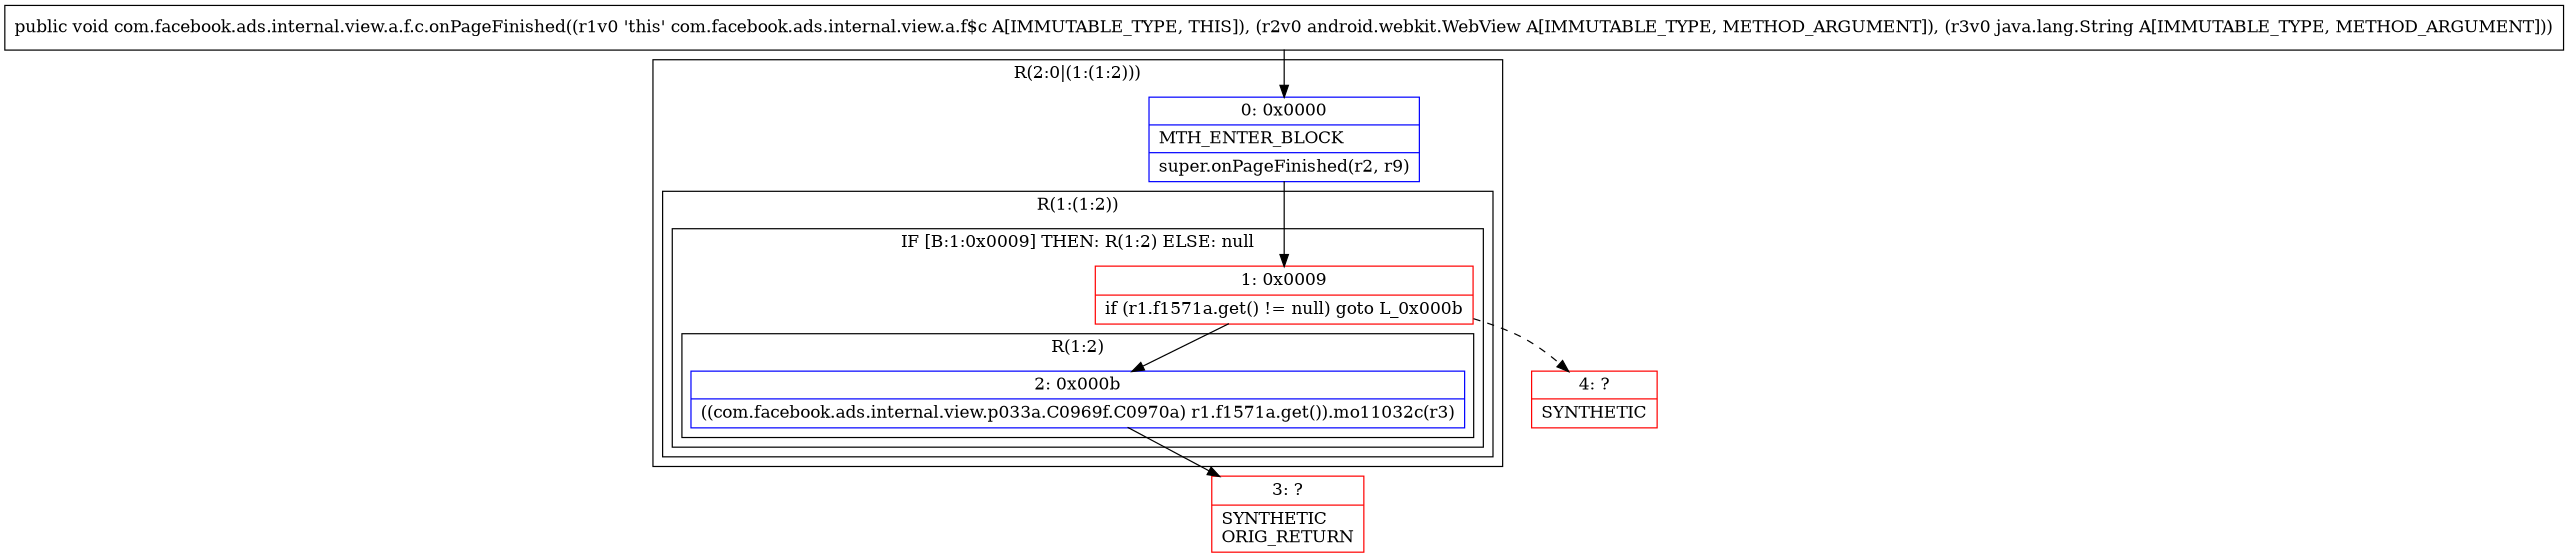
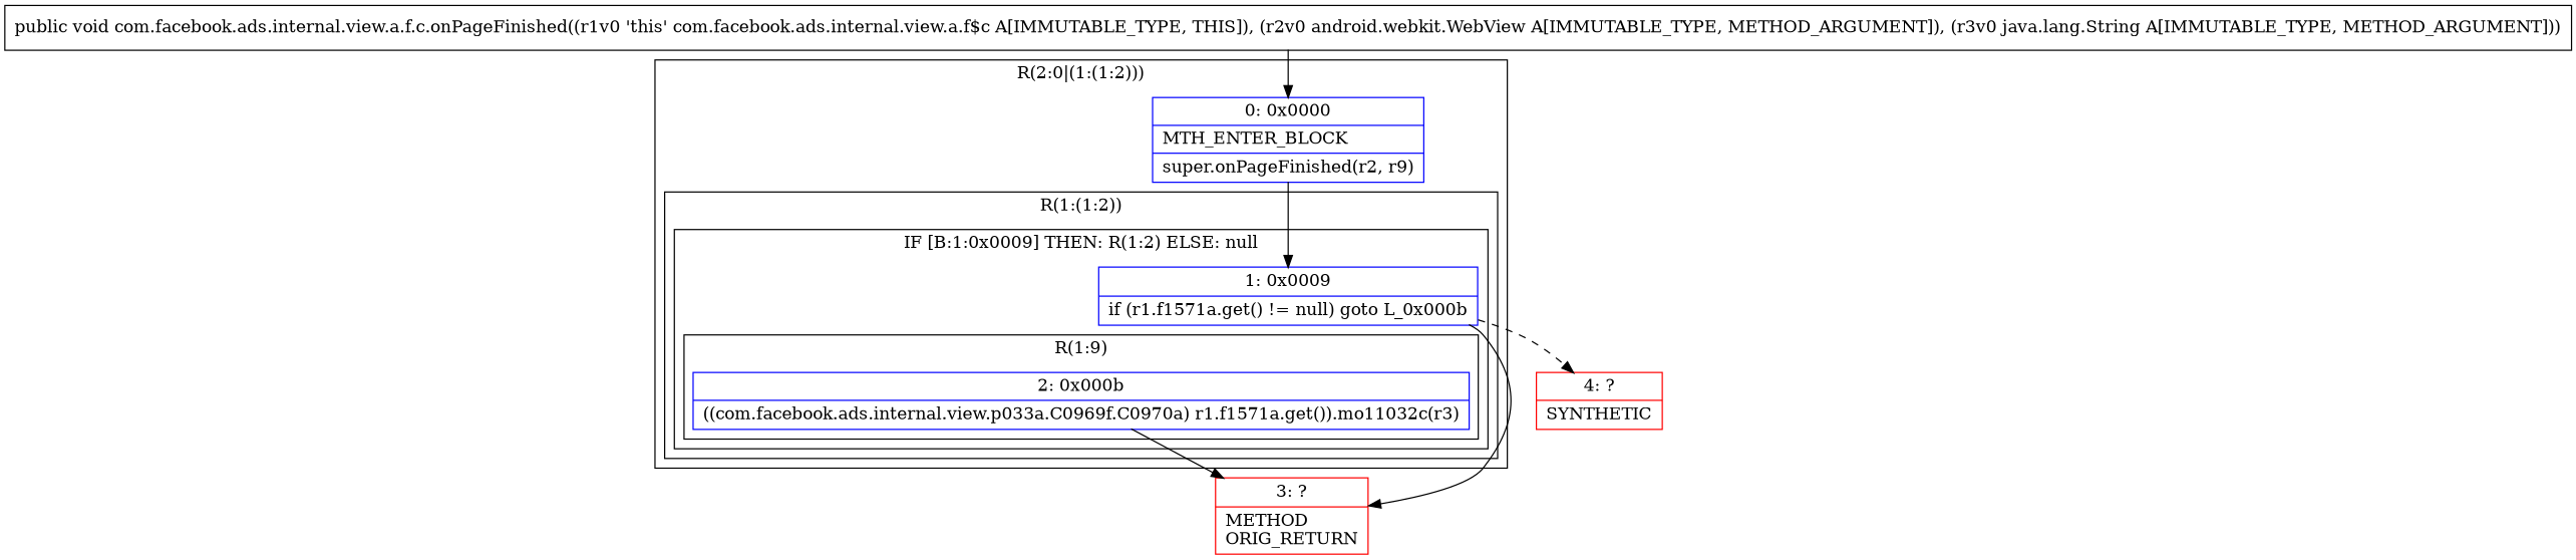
  digraph {
    node [color=blue shape=record]
    n1 [label="{2\:\ 0x000b|((com.facebook.ads.internal.view.p033a.C0969f.C0970a) r1.f1571a.get()).mo11032c(r3)\l}"]
-   n2 [color=red label="{1\:\ 0x0009|if (r1.f1571a.get() != null) goto L_0x000b\l}"]
+   n2 [label="{1\:\ 0x0009|if (r1.f1571a.get() != null) goto L_0x000b\l}"]
    n3 [label="{0\:\ 0x0000|MTH_ENTER_BLOCK\l|super.onPageFinished(r2, r9)\l}"]
-   n4 [color=red label="{3\:\ ?|SYNTHETIC\lORIG_RETURN\l}"]
+   n4 [color=red label="{3\:\ ?|METHOD\lORIG_RETURN\l}"]
    n5 [color=red label="{4\:\ ?|SYNTHETIC\l}"]
    n6 [label="{public void com.facebook.ads.internal.view.a.f.c.onPageFinished((r1v0 'this' com.facebook.ads.internal.view.a.f$c A[IMMUTABLE_TYPE, THIS]), (r2v0 android.webkit.WebView A[IMMUTABLE_TYPE, METHOD_ARGUMENT]), (r3v0 java.lang.String A[IMMUTABLE_TYPE, METHOD_ARGUMENT])) }" color=""]
    subgraph cluster_1 {
      label="R(2:0|(1:(1:2)))"
      n3
      subgraph cluster_2 {
        label="R(1:(1:2))"
        subgraph cluster_3 {
          label="IF [B:1:0x0009] THEN: R(1:2) ELSE: null"
          n2
          subgraph cluster_4 {
-           label="R(1:2)"
+           label="R(1:9)"
            n1
          }
        }
      }
    }
    n1 -> n4
-   n2 -> n1
+   n2 -> n4
    n2 -> n5 [style=dashed]
    n3 -> n2
    n6 -> n3
  }
